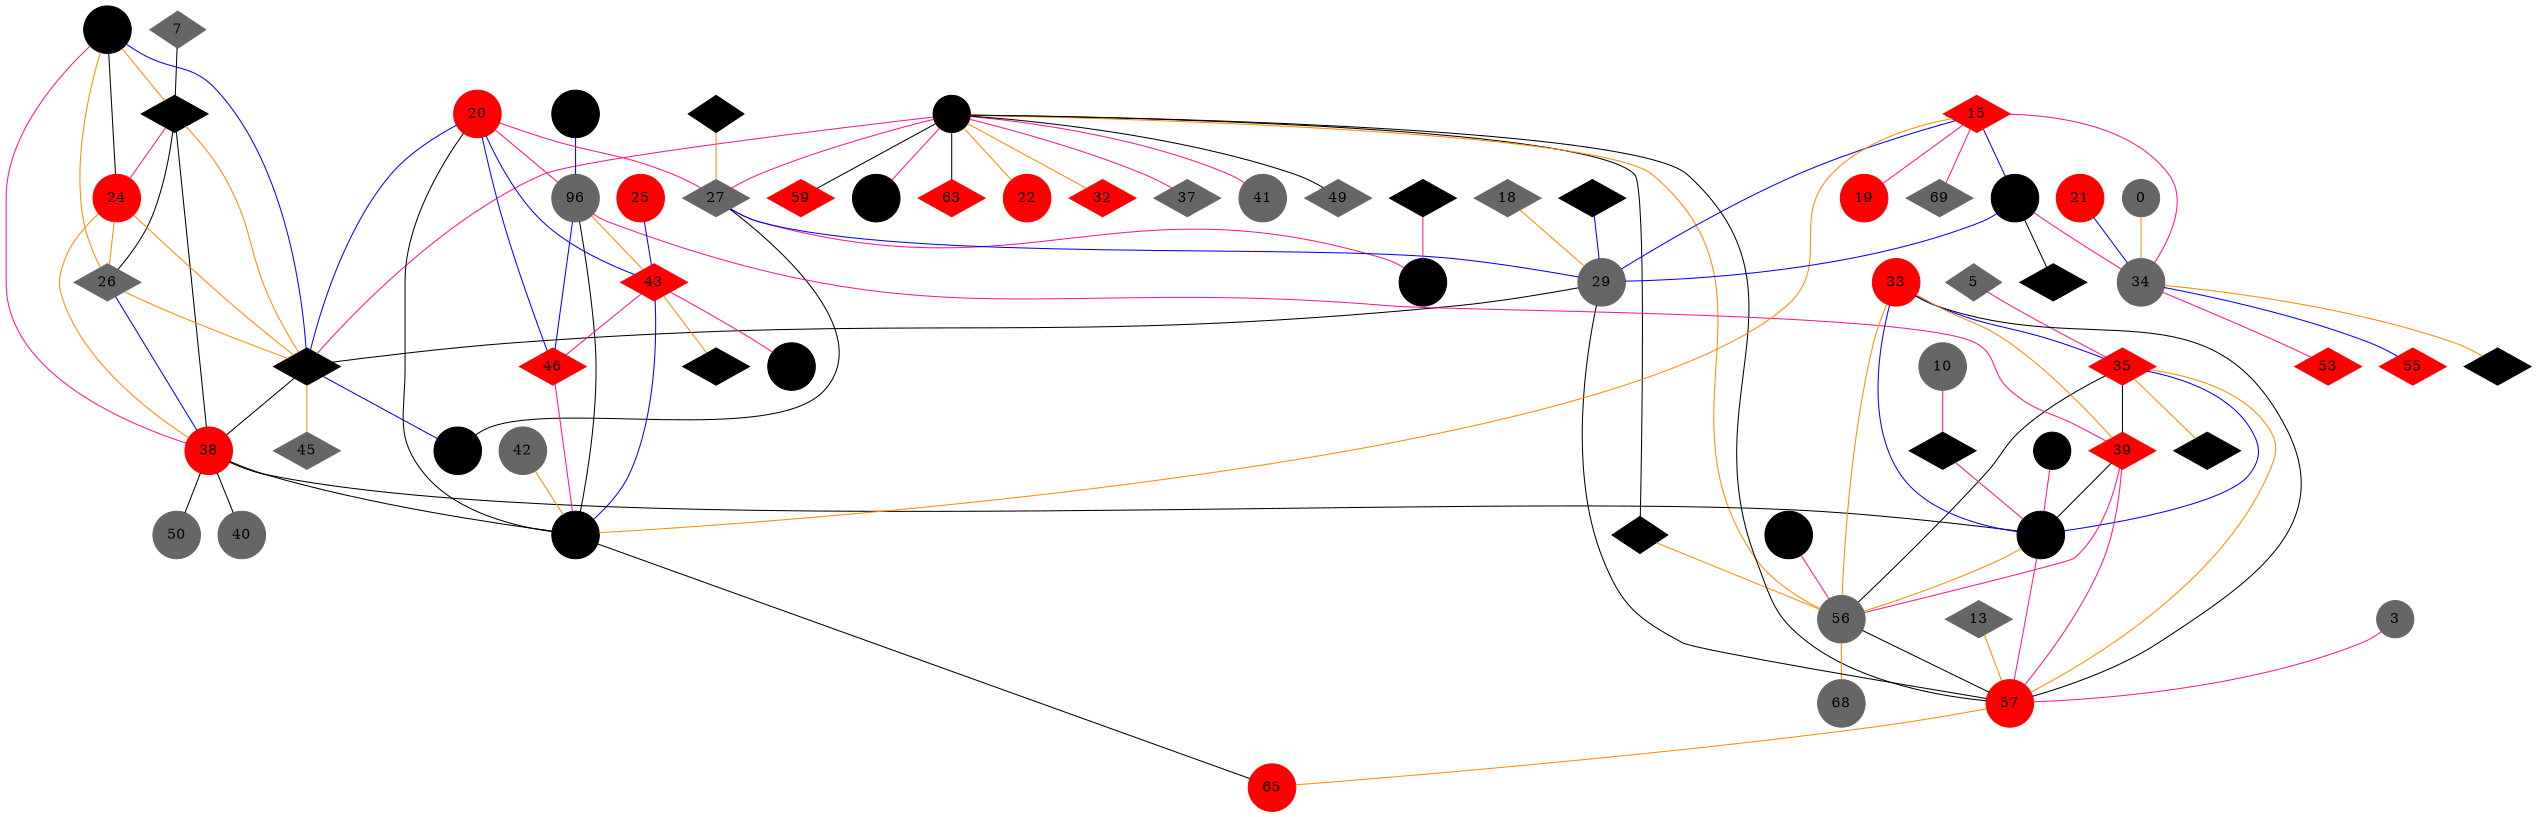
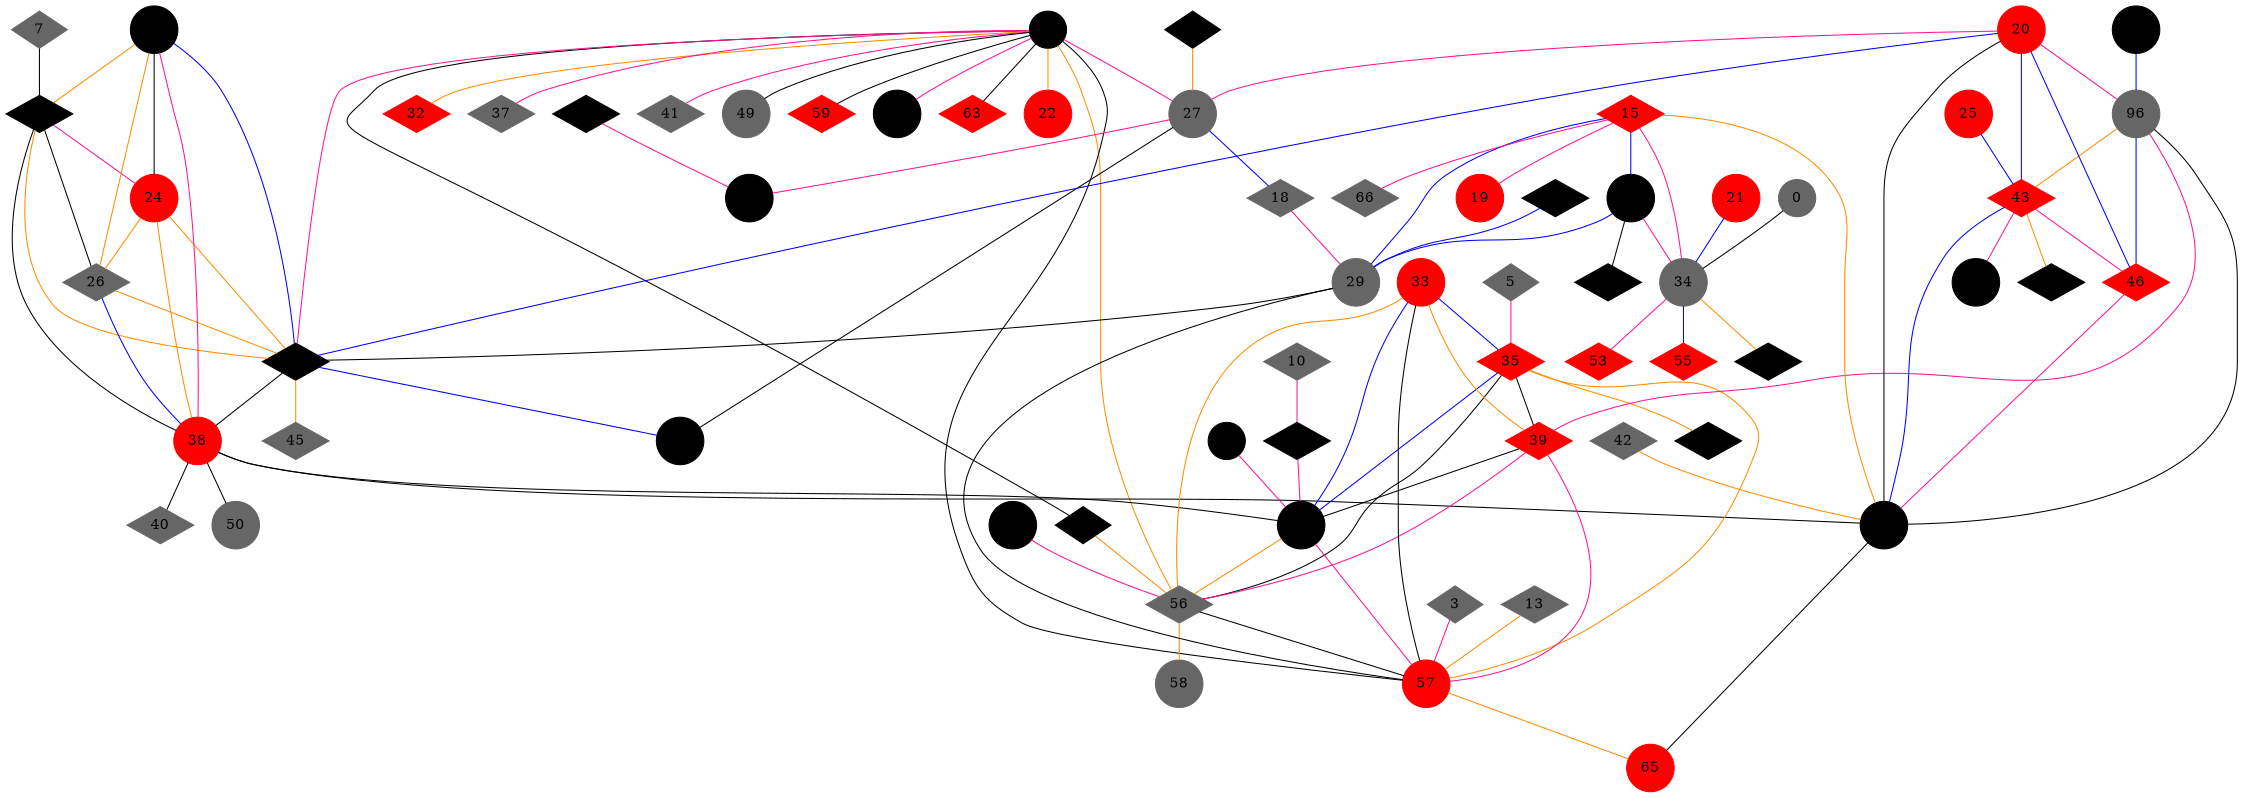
  graph {
    node [color=black shape=circle style=filled]
    edge [color=deeppink weight=1.0]
    6 [shape=diamond]
    1
    22 [color=red]
-   27 [color=gray40 shape=diamond]
+   27 [color=gray40]
    31 [shape=diamond]
    32 [color=red shape=diamond]
    37 [color=gray40 shape=diamond]
-   41 [color=gray40]
-   49 [color=gray40 shape=diamond]
-   56 [color=gray40]
+   41 [color=gray40 shape=diamond]
+   49 [color=gray40]
+   56 [color=gray40 shape=diamond]
    57 [color=red]
    59 [color=red shape=diamond]
    60
    63 [color=red shape=diamond]
    30
    29 [color=gray40]
    44
    38 [color=red]
    45 [color=gray40 shape=diamond]
-   58 [color=gray40 label=68]
+   58 [color=gray40]
    65 [color=red]
    n22 [color=gray40 label=0]
    34 [color=gray40]
    53 [color=red shape=diamond]
    55 [color=red shape=diamond]
    61 [shape=diamond]
-   3 [color=gray40]
+   3 [color=gray40 shape=diamond]
    4 [shape=diamond]
    5 [color=gray40 shape=diamond]
    35 [color=red shape=diamond]
    48
    39 [color=red shape=diamond]
    51 [shape=diamond]
    7 [color=gray40 shape=diamond]
    17 [shape=diamond]
    24 [color=red]
    26 [color=gray40 shape=diamond]
    8
-   10 [color=gray40]
+   10 [color=gray40 shape=diamond]
    14 [shape=diamond]
    n41 [color=gray40 label=96]
    11
    62
    43 [color=red shape=diamond]
    46 [color=red shape=diamond]
    12 [shape=diamond]
    13 [color=gray40 shape=diamond]
    15 [color=red shape=diamond]
    19 [color=red]
    23
-   66 [color=gray40 shape=diamond label=69]
+   66 [color=gray40 shape=diamond]
    64 [shape=diamond]
    16
-   40 [color=gray40]
+   40 [color=gray40 shape=diamond]
    50 [color=gray40]
    18 [color=gray40 shape=diamond]
    20 [color=red]
    47 [shape=diamond]
    54
    21 [color=red]
    25 [color=red]
    28 [shape=diamond]
    33 [color=red]
-   42 [color=gray40]
+   42 [color=gray40 shape=diamond]
    52
    6 -- 56 [color=darkorange]
    1 -- 6 [color=black]
    1 -- 22 [color=darkorange]
    1 -- 27 [weight=6.0]
    1 -- 31 [weight=2.0]
    1 -- 32 [color=darkorange]
    1 -- 37
    1 -- 41
    1 -- 49 [color=black]
    1 -- 56 [color=darkorange weight=3.0]
    1 -- 57 [color=black]
    1 -- 59 [color=black]
    1 -- 60
    1 -- 63 [color=black]
    27 -- 30
-   27 -- 29 [color=blue]
+   27 -- 18 [color=blue]
    27 -- 44 [color=black]
    31 -- 44 [color=blue]
    31 -- 38 [color=black]
    31 -- 45 [color=darkorange]
    56 -- 57 [color=black]
    56 -- 58 [color=darkorange]
    57 -- 65 [color=darkorange]
    29 -- 31 [color=black]
    29 -- 57 [color=black]
    38 -- 48 [color=black]
    38 -- 62 [color=black]
    38 -- 40 [color=black]
    38 -- 50 [color=black]
-   n22 -- 34 [color=darkorange]
+   n22 -- 34 [color=black]
    34 -- 53
    34 -- 55 [color=blue]
    34 -- 61 [color=darkorange]
    3 -- 57
    4 -- 27 [color=darkorange]
    5 -- 35
    35 -- 56 [color=black]
    35 -- 57 [color=darkorange]
    35 -- 48 [color=blue]
    35 -- 39 [color=black]
    35 -- 51 [color=darkorange]
    48 -- 56 [color=darkorange]
    48 -- 57
    39 -- 56
    39 -- 57
    39 -- 48 [color=black]
    7 -- 17 [color=black]
    17 -- 31 [color=darkorange]
    17 -- 38 [color=black]
    17 -- 24
    17 -- 26 [color=black]
    24 -- 31 [color=darkorange]
    24 -- 38 [color=darkorange]
    24 -- 26 [color=darkorange]
    26 -- 31 [color=darkorange]
    26 -- 38 [color=blue]
    8 -- 48
    10 -- 14
    14 -- 48
    n41 -- 39
    n41 -- 62 [color=black]
    n41 -- 43 [color=darkorange]
    n41 -- 46 [color=blue]
    11 -- n41 [color=blue]
    62 -- 65 [color=black]
    43 -- 62 [color=blue]
    43 -- 46
    43 -- 47 [color=darkorange]
    43 -- 54
    46 -- 62
    12 -- 30
    13 -- 57 [color=darkorange]
    15 -- 29 [color=blue]
    15 -- 34
    15 -- 62 [color=darkorange]
    15 -- 19
    15 -- 23 [color=blue weight=3.0]
    15 -- 66
    23 -- 29 [color=blue weight=3.0]
    23 -- 34 [weight=3.0]
    23 -- 64 [color=black]
    16 -- 31 [color=blue]
    16 -- 38
    16 -- 17 [color=darkorange]
    16 -- 24 [color=black]
    16 -- 26 [color=darkorange]
-   18 -- 29 [color=darkorange]
+   18 -- 29
    20 -- 27
    20 -- 31 [color=blue]
    20 -- n41 [weight=2.0]
    20 -- 62 [color=black weight=2.0]
    20 -- 43 [color=blue weight=2.0]
    20 -- 46 [color=blue weight=2.0]
    21 -- 34 [color=blue]
    25 -- 43 [color=blue]
    28 -- 29 [color=blue]
    33 -- 56 [color=darkorange weight=2.0]
    33 -- 57 [color=black]
    33 -- 35 [color=blue]
    33 -- 48 [color=blue]
    33 -- 39 [color=darkorange]
    42 -- 62 [color=darkorange]
    52 -- 56
  }
